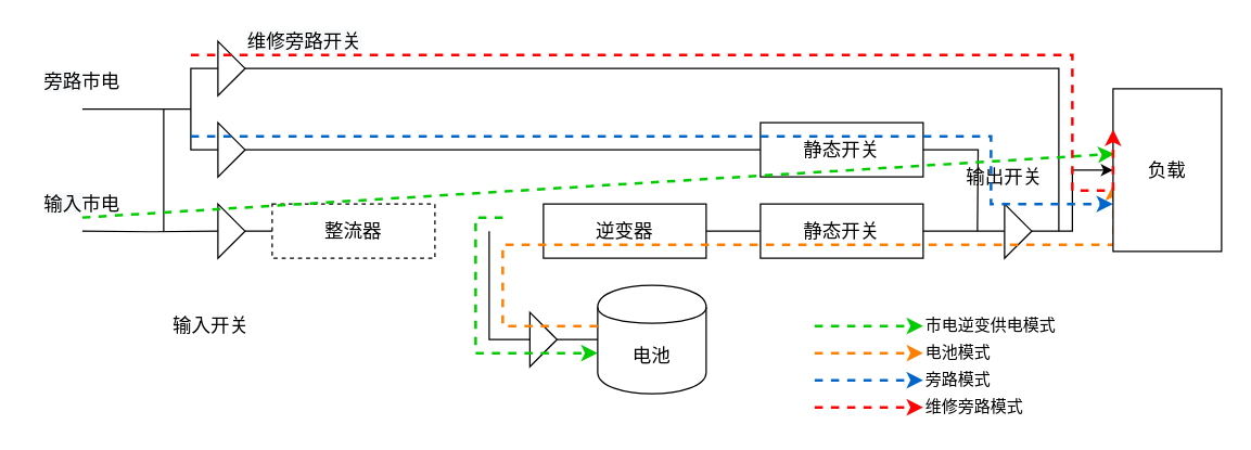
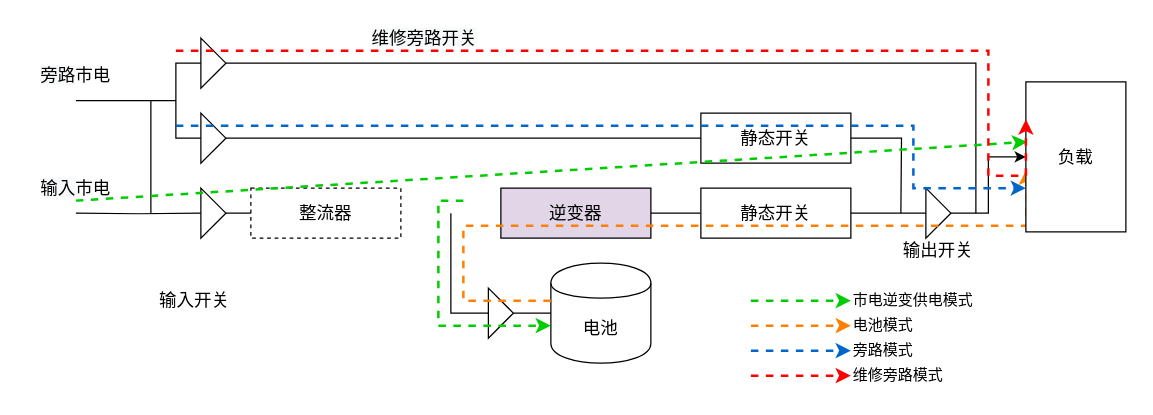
  <mxCell id="0" />
  <mxCell id="1" parent="0" />
  <mxCell id="2" value="&lt;span style='font: 14px/1.2 &quot;helvetica&quot;; color: rgb(0, 0, 0); text-transform: none; text-indent: 0px; letter-spacing: normal; text-decoration: none; word-spacing: 0px; display: inline; font-size-adjust: none; font-stretch: normal; float: none; overflow-wrap: normal; background-color: rgb(248, 249, 250);'&gt;输入&lt;/span&gt;市电" style="rounded=0;whiteSpace=wrap;html=1;fillColor=none;strokeColor=none;align=center;fontSize=14;" parent="1" vertex="1"><mxGeometry x="20" y="130" width="80" height="40" as="geometry" /></mxCell>
  <mxCell id="3" value="整流器" style="rounded=0;whiteSpace=wrap;html=1;fontSize=14;dashed=1;" parent="1" vertex="1"><mxGeometry x="200" y="150" width="120" height="40" as="geometry" /></mxCell>
  <mxCell id="4" value="" style="edgeStyle=orthogonalEdgeStyle;rounded=0;orthogonalLoop=1;jettySize=auto;html=1;strokeColor=#000000;strokeWidth=1;endArrow=none;endFill=0;" parent="1" source="5" target="7" edge="1"><mxGeometry relative="1" as="geometry" /></mxCell>
- <mxCell id="5" value="逆变器" style="rounded=0;whiteSpace=wrap;html=1;fontSize=14;" parent="1" vertex="1"><mxGeometry x="400" y="150" width="120" height="40" as="geometry" /></mxCell>
+ <mxCell id="5" value="逆变器" style="rounded=0;whiteSpace=wrap;html=1;fontSize=14;fillColor=#e1d5e7;" parent="1" vertex="1"><mxGeometry x="400" y="150" width="120" height="40" as="geometry" /></mxCell>
  <mxCell id="6" value="" style="edgeStyle=orthogonalEdgeStyle;rounded=0;orthogonalLoop=1;jettySize=auto;html=1;strokeColor=#000000;strokeWidth=1;entryX=0;entryY=0.5;entryDx=0;entryDy=0;endArrow=classic;endFill=1;exitX=1;exitY=0.5;exitDx=0;exitDy=0;" parent="1" source="23" target="34" edge="1"><mxGeometry relative="1" as="geometry"><mxPoint x="800" y="170" as="targetPoint" /></mxGeometry></mxCell>
  <mxCell id="7" value="静态开关" style="rounded=0;whiteSpace=wrap;html=1;fontSize=14;" parent="1" vertex="1"><mxGeometry x="560" y="150" width="120" height="40" as="geometry" /></mxCell>
  <mxCell id="8" value="电池" style="shape=cylinder;whiteSpace=wrap;html=1;boundedLbl=1;backgroundOutline=1;fontSize=14;" parent="1" vertex="1"><mxGeometry x="440" y="210" width="80" height="80" as="geometry" /></mxCell>
  <mxCell id="9" value="" style="endArrow=none;html=1;strokeColor=#000000;strokeWidth=1;edgeStyle=orthogonalEdgeStyle;rounded=0;endFill=0;exitX=1;exitY=0.5;exitDx=0;exitDy=0;" parent="1" source="19" edge="1"><mxGeometry width="50" height="50" relative="1" as="geometry"><mxPoint x="360" y="50" as="sourcePoint" /><mxPoint x="780" y="170" as="targetPoint" /><Array as="points"><mxPoint x="780" y="50" /><mxPoint x="780" y="170" /></Array></mxGeometry></mxCell>
  <mxCell id="10" value="" style="rounded=0;orthogonalLoop=1;jettySize=auto;html=1;strokeColor=#000000;strokeWidth=1;endArrow=none;endFill=0;" parent="1" edge="1"><mxGeometry relative="1" as="geometry"><mxPoint x="120" y="80" as="sourcePoint" /><mxPoint x="120" y="170" as="targetPoint" /></mxGeometry></mxCell>
  <mxCell id="11" value="" style="endArrow=none;html=1;entryX=0;entryY=0.5;entryDx=0;entryDy=0;strokeColor=#000000;strokeWidth=1;endFill=0;edgeStyle=orthogonalEdgeStyle;rounded=0;exitX=1;exitY=0.5;exitDx=0;exitDy=0;" parent="1" source="22" target="8" edge="1"><mxGeometry width="50" height="50" relative="1" as="geometry"><mxPoint x="520" y="250" as="sourcePoint" /><mxPoint x="320" y="270" as="targetPoint" /><Array as="points" /></mxGeometry></mxCell>
  <mxCell id="12" value="&lt;span style=&quot;font: 14px / 1.2 &amp;#34;helvetica&amp;#34; ; color: rgb(0 , 0 , 0) ; text-transform: none ; text-indent: 0px ; letter-spacing: normal ; text-decoration: none ; word-spacing: 0px ; display: inline ; font-stretch: normal ; float: none ; overflow-wrap: normal ; background-color: rgb(248 , 249 , 250)&quot;&gt;旁路&lt;/span&gt;市电" style="rounded=0;whiteSpace=wrap;html=1;fillColor=none;strokeColor=none;align=center;fontSize=14;" parent="1" vertex="1"><mxGeometry x="20" y="40" width="80" height="40" as="geometry" /></mxCell>
  <mxCell id="13" value="" style="endArrow=none;html=1;entryX=0;entryY=0.5;entryDx=0;entryDy=0;strokeColor=#000000;strokeWidth=1;endFill=0;edgeStyle=orthogonalEdgeStyle;rounded=0;" parent="1" target="22" edge="1"><mxGeometry width="50" height="50" relative="1" as="geometry"><mxPoint x="360" y="170" as="sourcePoint" /><mxPoint x="400" y="250" as="targetPoint" /><Array as="points"><mxPoint x="360" y="250" /></Array></mxGeometry></mxCell>
  <mxCell id="14" value="静态开关" style="rounded=0;whiteSpace=wrap;html=1;fontSize=14;" parent="1" vertex="1"><mxGeometry x="560" y="90" width="120" height="40" as="geometry" /></mxCell>
  <mxCell id="15" value="" style="endArrow=none;html=1;strokeColor=#000000;strokeWidth=1;edgeStyle=orthogonalEdgeStyle;rounded=0;endFill=0;exitX=1;exitY=0.5;exitDx=0;exitDy=0;" parent="1" source="21" target="14" edge="1"><mxGeometry width="50" height="50" relative="1" as="geometry"><mxPoint x="360" y="110" as="sourcePoint" /><mxPoint x="760" y="170" as="targetPoint" /><Array as="points" /></mxGeometry></mxCell>
  <mxCell id="16" value="" style="endArrow=none;html=1;strokeColor=#000000;strokeWidth=1;fontSize=14;entryX=0;entryY=0.5;entryDx=0;entryDy=0;exitX=0;exitY=0.5;exitDx=0;exitDy=0;edgeStyle=orthogonalEdgeStyle;rounded=0;" parent="1" source="21" target="19" edge="1"><mxGeometry width="50" height="50" relative="1" as="geometry"><mxPoint x="140" y="110" as="sourcePoint" /><mxPoint x="140" y="50" as="targetPoint" /><Array as="points"><mxPoint x="140" y="110" /><mxPoint x="140" y="50" /></Array></mxGeometry></mxCell>
  <mxCell id="17" value="" style="edgeStyle=orthogonalEdgeStyle;rounded=0;orthogonalLoop=1;jettySize=auto;html=1;strokeColor=#000000;strokeWidth=1;endArrow=none;endFill=0;" parent="1" edge="1"><mxGeometry relative="1" as="geometry"><mxPoint x="60" y="80" as="sourcePoint" /><mxPoint x="140" y="80" as="targetPoint" /></mxGeometry></mxCell>
  <mxCell id="18" value="" style="edgeStyle=orthogonalEdgeStyle;rounded=0;orthogonalLoop=1;jettySize=auto;html=1;strokeColor=#000000;strokeWidth=1;endArrow=none;endFill=0;entryX=0;entryY=0.5;entryDx=0;entryDy=0;" parent="1" target="28" edge="1"><mxGeometry relative="1" as="geometry"><mxPoint x="60" y="170" as="sourcePoint" /><mxPoint x="140" y="170" as="targetPoint" /></mxGeometry></mxCell>
  <mxCell id="19" value="" style="triangle;whiteSpace=wrap;html=1;fillColor=none;fontSize=14;align=center;" parent="1" vertex="1"><mxGeometry x="160" y="30" width="20" height="40" as="geometry" /></mxCell>
- <mxCell id="20" value="&lt;span style='font: 14px/1.2 &quot;helvetica&quot;; color: rgb(0, 0, 0); text-transform: none; text-indent: 0px; letter-spacing: normal; text-decoration: none; word-spacing: 0px; display: inline; font-size-adjust: none; font-stretch: normal; float: none; overflow-wrap: normal; background-color: rgb(248, 249, 250);'&gt;维修旁路开关&lt;/span&gt;" style="rounded=0;whiteSpace=wrap;html=1;fillColor=none;fontSize=14;align=left;strokeColor=none;" parent="1" vertex="1"><mxGeometry x="180" y="20" width="120" height="20" as="geometry" /></mxCell>
+ <mxCell id="20" value="&lt;span style='font: 14px/1.2 &quot;helvetica&quot;; color: rgb(0, 0, 0); text-transform: none; text-indent: 0px; letter-spacing: normal; text-decoration: none; word-spacing: 0px; display: inline; font-size-adjust: none; font-stretch: normal; float: none; overflow-wrap: normal; background-color: rgb(248, 249, 250);'&gt;维修旁路开关&lt;/span&gt;" style="rounded=0;whiteSpace=wrap;html=1;fillColor=none;fontSize=14;align=left;strokeColor=none;" parent="1" vertex="1"><mxGeometry x="295" y="20" width="120" height="20" as="geometry" /></mxCell>
  <mxCell id="21" value="" style="triangle;whiteSpace=wrap;html=1;fillColor=none;fontSize=14;align=center;" parent="1" vertex="1"><mxGeometry x="160" y="90" width="20" height="40" as="geometry" /></mxCell>
  <mxCell id="22" value="" style="triangle;whiteSpace=wrap;html=1;fillColor=none;fontSize=14;align=center;" parent="1" vertex="1"><mxGeometry x="390" y="230" width="20" height="40" as="geometry" /></mxCell>
  <mxCell id="23" value="" style="triangle;whiteSpace=wrap;html=1;fillColor=none;fontSize=14;align=center;" parent="1" vertex="1"><mxGeometry x="740" y="150" width="20" height="40" as="geometry" /></mxCell>
  <mxCell id="24" value="" style="endArrow=none;html=1;strokeColor=#000000;strokeWidth=1;edgeStyle=orthogonalEdgeStyle;rounded=0;endFill=0;exitX=1;exitY=0.5;exitDx=0;exitDy=0;" parent="1" source="14" edge="1"><mxGeometry width="50" height="50" relative="1" as="geometry"><mxPoint x="270" y="120" as="sourcePoint" /><mxPoint x="720" y="170" as="targetPoint" /><Array as="points" /></mxGeometry></mxCell>
  <mxCell id="25" value="" style="endArrow=none;html=1;strokeColor=#000000;strokeWidth=1;edgeStyle=orthogonalEdgeStyle;rounded=0;endFill=0;exitX=1;exitY=0.5;exitDx=0;exitDy=0;entryX=0;entryY=0.5;entryDx=0;entryDy=0;" parent="1" source="7" target="23" edge="1"><mxGeometry width="50" height="50" relative="1" as="geometry"><mxPoint x="270" y="120" as="sourcePoint" /><mxPoint x="570" y="120" as="targetPoint" /><Array as="points" /></mxGeometry></mxCell>
- <mxCell id="26" value="输出开关" style="rounded=0;whiteSpace=wrap;html=1;fillColor=none;fontSize=14;align=right;strokeColor=none;" parent="1" vertex="1"><mxGeometry x="710" y="120" width="60" height="20" as="geometry" /></mxCell>
+ <mxCell id="26" value="输出开关" style="rounded=0;whiteSpace=wrap;html=1;fillColor=none;fontSize=14;align=right;strokeColor=none;" parent="1" vertex="1"><mxGeometry x="720" y="190" width="60" height="20" as="geometry" /></mxCell>
  <mxCell id="27" value="" style="edgeStyle=orthogonalEdgeStyle;rounded=0;orthogonalLoop=1;jettySize=auto;html=1;endArrow=none;endFill=0;strokeColor=#000000;strokeWidth=1;fontSize=14;" parent="1" source="28" target="3" edge="1"><mxGeometry relative="1" as="geometry" /></mxCell>
  <mxCell id="28" value="" style="triangle;whiteSpace=wrap;html=1;fillColor=none;fontSize=14;align=center;" parent="1" vertex="1"><mxGeometry x="160" y="150" width="20" height="40" as="geometry" /></mxCell>
  <mxCell id="29" value="输入开关" style="rounded=0;whiteSpace=wrap;html=1;fillColor=none;fontSize=14;align=right;strokeColor=none;" parent="1" vertex="1"><mxGeometry x="125" y="230" width="60" height="20" as="geometry" /></mxCell>
  <mxCell id="30" value="" style="endArrow=classic;html=1;dashed=1;strokeWidth=2;strokeColor=#00CC00;entryX=0.013;entryY=0.4;entryDx=0;entryDy=0;entryPerimeter=0;" parent="1" target="34" edge="1"><mxGeometry width="50" height="50" relative="1" as="geometry"><mxPoint x="60" y="160" as="sourcePoint" /><mxPoint x="800" y="160" as="targetPoint" /></mxGeometry></mxCell>
  <mxCell id="31" value="" style="endArrow=classic;html=1;dashed=1;strokeWidth=2;strokeColor=#00CC00;edgeStyle=orthogonalEdgeStyle;rounded=0;" parent="1" edge="1"><mxGeometry width="50" height="50" relative="1" as="geometry"><mxPoint x="370" y="160" as="sourcePoint" /><mxPoint x="440" y="260" as="targetPoint" /><Array as="points"><mxPoint x="350" y="160" /><mxPoint x="350" y="260" /><mxPoint x="440" y="260" /></Array></mxGeometry></mxCell>
  <mxCell id="32" value="" style="endArrow=classic;html=1;dashed=1;strokeWidth=2;strokeColor=#FF8000;edgeStyle=orthogonalEdgeStyle;rounded=0;entryX=0.004;entryY=0.586;entryDx=0;entryDy=0;entryPerimeter=0;" parent="1" target="34" edge="1"><mxGeometry width="50" height="50" relative="1" as="geometry"><mxPoint x="440" y="240" as="sourcePoint" /><mxPoint x="800" y="180" as="targetPoint" /><Array as="points"><mxPoint x="370" y="240" /><mxPoint x="370" y="180" /></Array></mxGeometry></mxCell>
  <mxCell id="33" value="" style="endArrow=classic;html=1;dashed=1;strokeWidth=2;strokeColor=#0066CC;edgeStyle=orthogonalEdgeStyle;rounded=0;" parent="1" target="34" edge="1"><mxGeometry width="50" height="50" relative="1" as="geometry"><mxPoint x="140" y="100" as="sourcePoint" /><mxPoint x="800" y="150" as="targetPoint" /><Array as="points"><mxPoint x="730" y="100" /><mxPoint x="730" y="150" /></Array></mxGeometry></mxCell>
  <mxCell id="34" value="&lt;span style=&quot;font-size: 14px&quot;&gt;负载&lt;/span&gt;" style="rounded=0;whiteSpace=wrap;html=1;" parent="1" vertex="1"><mxGeometry x="820" y="65" width="80" height="120" as="geometry" /></mxCell>
  <mxCell id="35" value="" style="endArrow=classic;html=1;dashed=1;strokeWidth=2;strokeColor=#FF0000;edgeStyle=orthogonalEdgeStyle;rounded=0;entryX=0;entryY=0.25;entryDx=0;entryDy=0;" parent="1" target="34" edge="1"><mxGeometry width="50" height="50" relative="1" as="geometry"><mxPoint x="140" y="40" as="sourcePoint" /><mxPoint x="800" y="140" as="targetPoint" /><Array as="points"><mxPoint x="790" y="40" /><mxPoint x="790" y="140" /></Array></mxGeometry></mxCell>
  <mxCell id="36" value="" style="endArrow=classic;html=1;dashed=1;strokeWidth=2;strokeColor=#00CC00;" parent="1" edge="1"><mxGeometry width="50" height="50" relative="1" as="geometry"><mxPoint x="600" y="240" as="sourcePoint" /><mxPoint x="680" y="240" as="targetPoint" /></mxGeometry></mxCell>
  <mxCell id="37" value="" style="endArrow=classic;html=1;dashed=1;strokeWidth=2;strokeColor=#FF8000;rounded=0;" parent="1" edge="1"><mxGeometry width="50" height="50" relative="1" as="geometry"><mxPoint x="600" y="260" as="sourcePoint" /><mxPoint x="680" y="260" as="targetPoint" /></mxGeometry></mxCell>
  <mxCell id="38" value="" style="endArrow=classic;html=1;dashed=1;strokeWidth=2;strokeColor=#0066CC;rounded=0;" parent="1" edge="1"><mxGeometry width="50" height="50" relative="1" as="geometry"><mxPoint x="600" y="280" as="sourcePoint" /><mxPoint x="680" y="280" as="targetPoint" /></mxGeometry></mxCell>
  <mxCell id="39" value="" style="endArrow=classic;html=1;dashed=1;strokeWidth=2;strokeColor=#FF0000;rounded=0;" parent="1" edge="1"><mxGeometry width="50" height="50" relative="1" as="geometry"><mxPoint x="600" y="300" as="sourcePoint" /><mxPoint x="680" y="300" as="targetPoint" /></mxGeometry></mxCell>
  <mxCell id="40" value="维修旁路模式" style="rounded=0;whiteSpace=wrap;html=1;fillColor=none;strokeColor=none;align=left;" parent="1" vertex="1"><mxGeometry x="680" y="290" width="120" height="20" as="geometry" /></mxCell>
  <mxCell id="41" value="旁路模式" style="rounded=0;whiteSpace=wrap;html=1;fillColor=none;strokeColor=none;align=left;" parent="1" vertex="1"><mxGeometry x="680" y="270" width="120" height="20" as="geometry" /></mxCell>
  <mxCell id="42" value="市电逆变供电模式" style="rounded=0;whiteSpace=wrap;html=1;fillColor=none;strokeColor=none;align=left;" parent="1" vertex="1"><mxGeometry x="680" y="230" width="120" height="20" as="geometry" /></mxCell>
  <mxCell id="43" value="电池模式" style="rounded=0;whiteSpace=wrap;html=1;fillColor=none;strokeColor=none;align=left;" parent="1" vertex="1"><mxGeometry x="680" y="250" width="120" height="20" as="geometry" /></mxCell>
